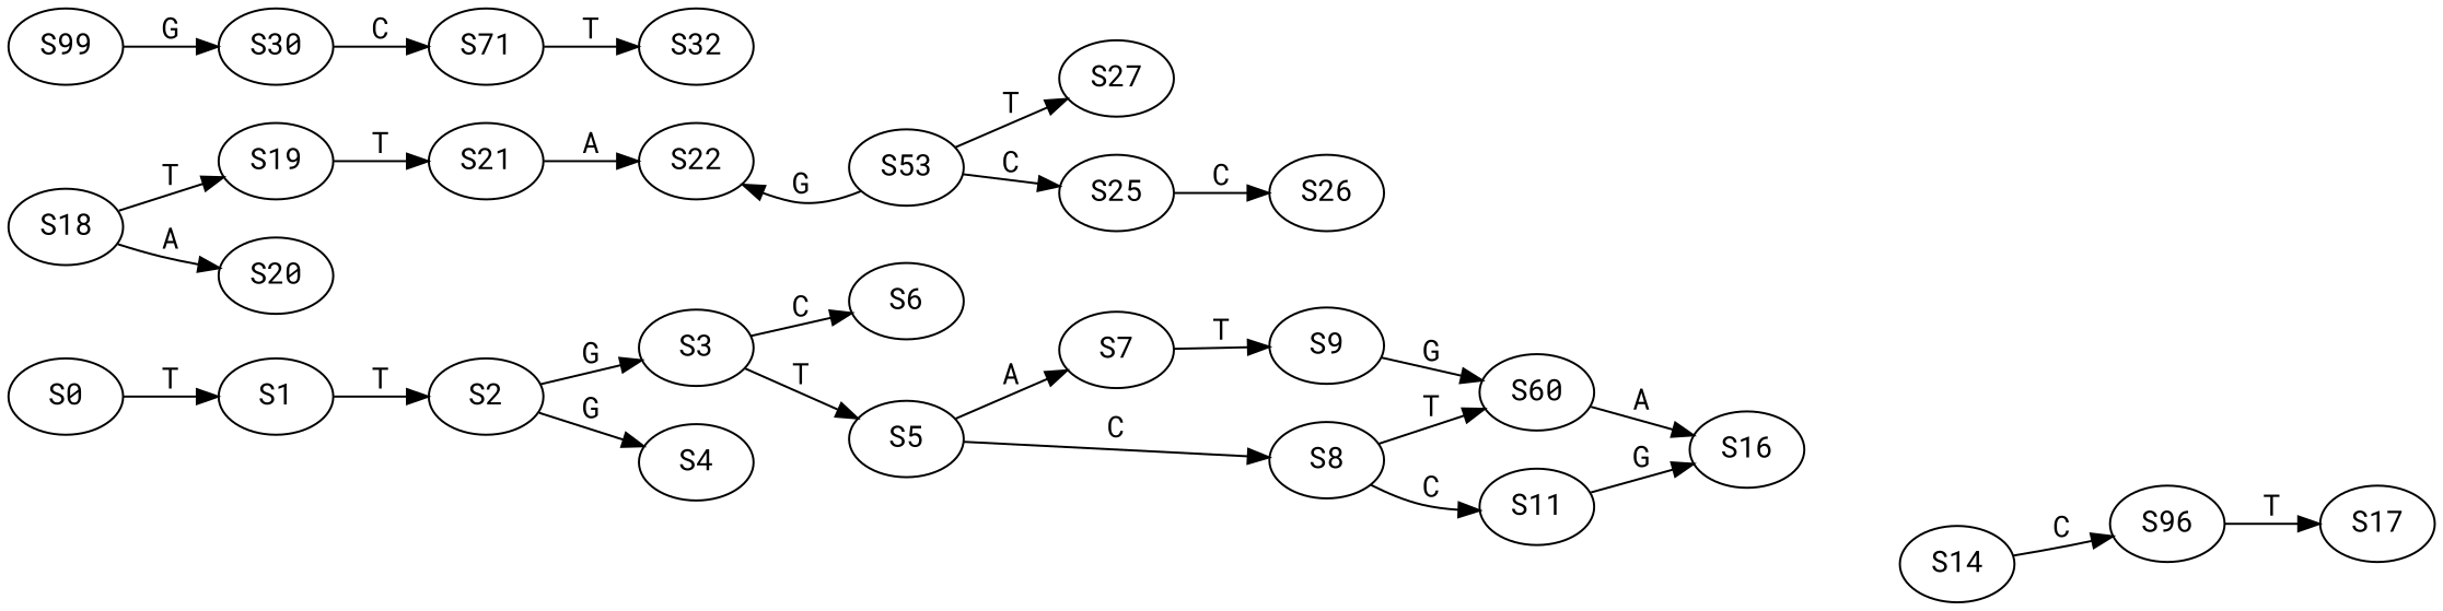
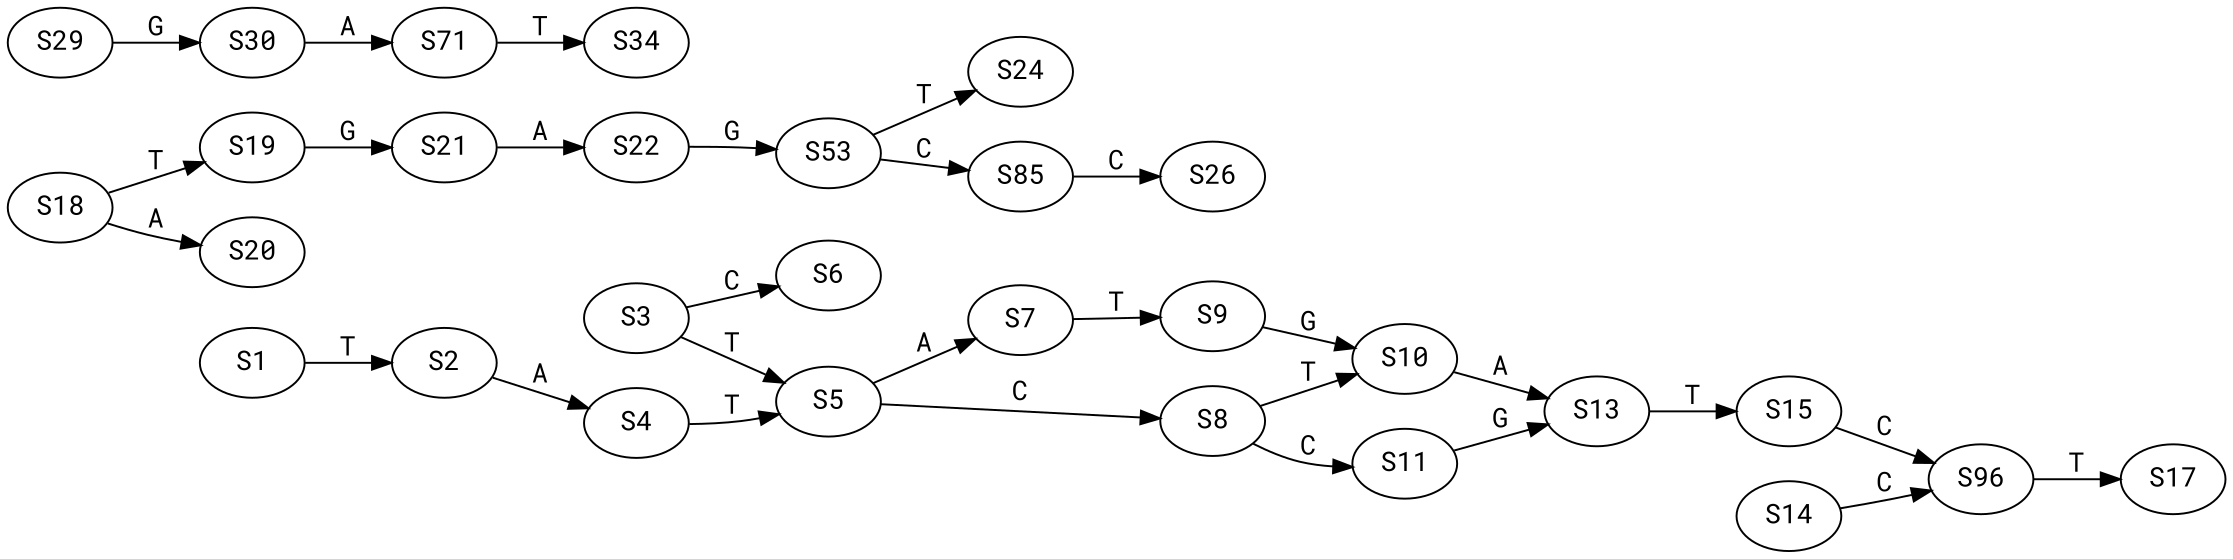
  strict digraph {
    fontname="Roboto Mono"
    rankdir=LR
    node [fontname="Roboto Mono"]
    edge [fontname="Roboto Mono"]
-   S0
    S1
    S2
    S3
    S4
    S5
    S6
    S7
    S8
    S9
-   S10 [label=S60]
+   S10
    S11
-   S13 [label=S16]
+   S13
+   S15
    n15 [label=S96]
    S14
    S17
    S18
    S19
    S20
    S21
    S22
    n23 [label=S53]
-   S24 [label=S27]
-   S25
+   S24
+   S25 [label=S85]
    S26
-   S29 [label=S99]
+   S29
    S30
    n29 [label=S71]
-   S32
-   S0 -> S1 [label=T]
+   S32 [label=S34]
    S1 -> S2 [label=T]
-   S2 -> S3 [label=G]
-   S2 -> S4 [label=G]
+   S2 -> S4 [label=A]
    S3 -> S5 [label=T]
    S3 -> S6 [label=C]
+   S4 -> S5 [label=T]
    S5 -> S7 [label=A]
    S5 -> S8 [label=C]
    S7 -> S9 [label=T]
    S8 -> S10 [label=T]
    S8 -> S11 [label=C]
    S9 -> S10 [label=G]
    S10 -> S13 [label=A]
    S11 -> S13 [label=G]
+   S13 -> S15 [label=T]
+   S15 -> n15 [label=C]
    n15 -> S17 [label=T]
    S14 -> n15 [label=C]
    S18 -> S19 [label=T]
    S18 -> S20 [label=A]
-   S19 -> S21 [label=T]
+   S19 -> S21 [label=G]
    S21 -> S22 [label=A]
-   n23 -> S22 [label=G]
+   S22 -> n23 [label=G]
    n23 -> S24 [label=T]
    n23 -> S25 [label=C]
    S25 -> S26 [label=C]
    S29 -> S30 [label=G]
-   S30 -> n29 [label=C]
+   S30 -> n29 [label=A]
    n29 -> S32 [label=T]
  }
